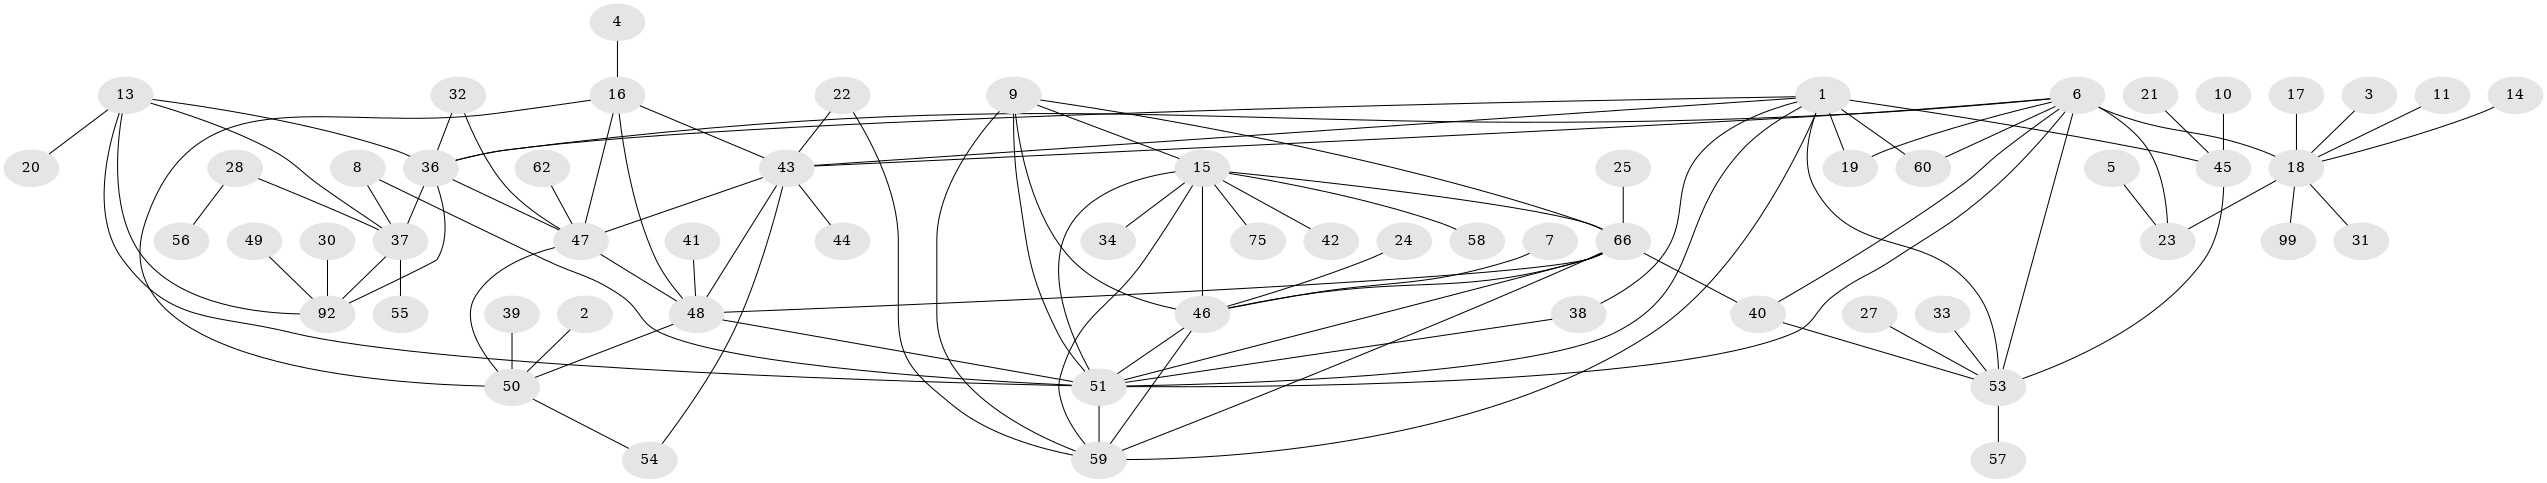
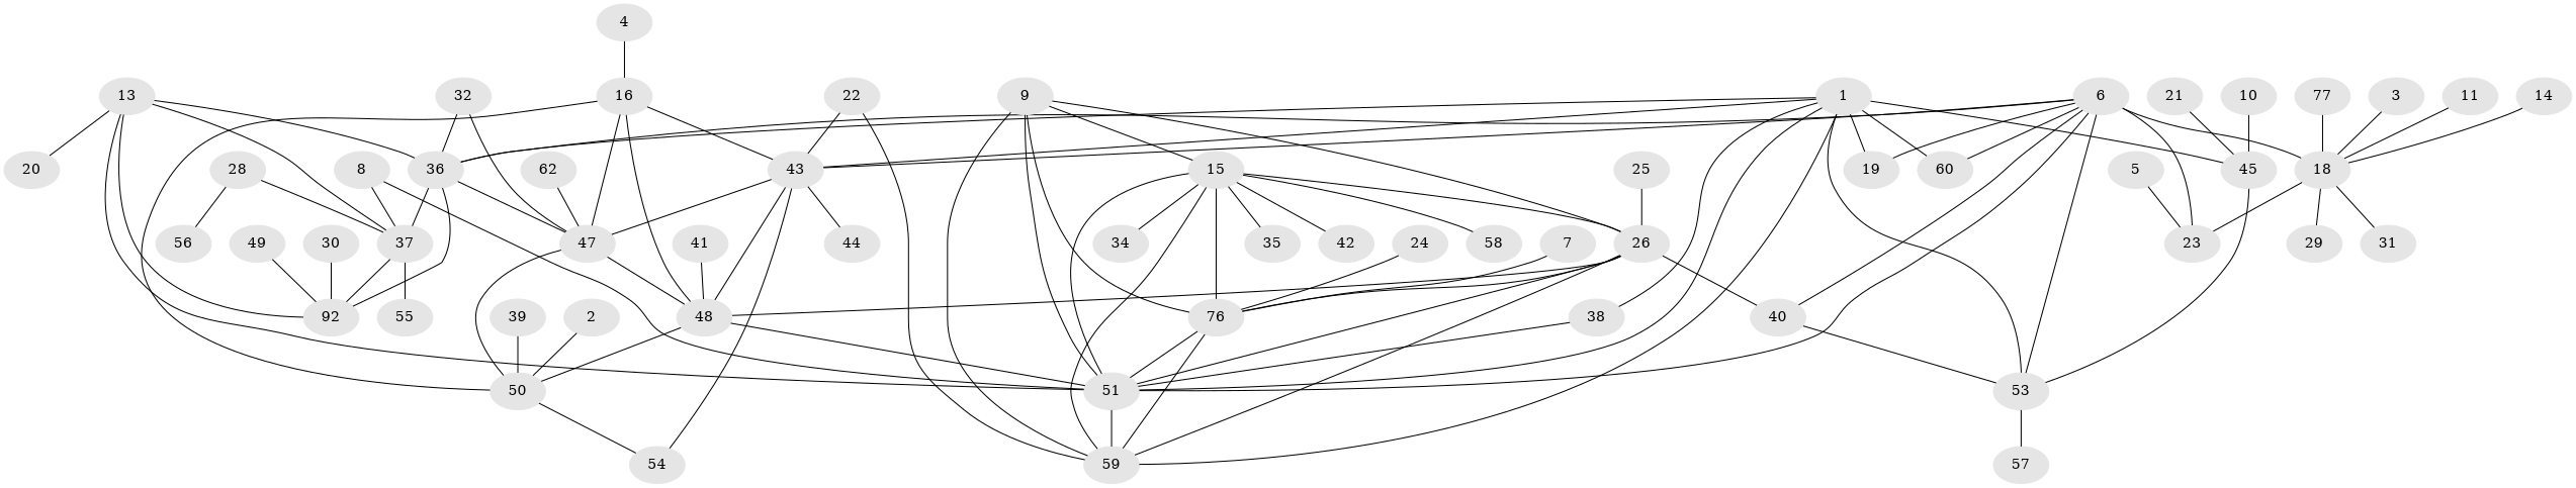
  graph {
    node [color=gray90 style=filled]
    edge [weight=1.0]
    1
    19
    36
    38
    43
    45
    51
    53
    59
    60
    37
    47
    n13 [label=92]
    48
    44
    54
    57
    2
    50
    3
    18
    23
-   29 [label=99]
+   29
    31
    4
    16
    5
    6
    40
    7
-   46
+   46 [label=76]
    8
    55
    9
    15
-   26 [label=66]
+   26
    34
-   35 [label=75]
+   35
    42
    58
    10
    11
    n43 [label=62]
    13
    20
    14
-   17
+   17 [label=77]
    21
    22
    24
    25
-   27
    28
    56
    30
    32
-   33
    39
    41
    49
    1 -- 19
    1 -- 36
    1 -- 38
    1 -- 43
    1 -- 45 [weight=6.0]
    1 -- 51
    1 -- 53 [weight=3.0]
    1 -- 59
    1 -- 60
    36 -- 37 [weight=2.0]
    36 -- 47
    36 -- n13 [weight=4.0]
    38 -- 51
    43 -- 47
    43 -- 48
    43 -- 44
    43 -- 54
    45 -- 53 [weight=2.0]
    51 -- 59
    53 -- 57
    37 -- n13 [weight=2.0]
    37 -- 55
    47 -- 48
    47 -- 50
    48 -- 51
    48 -- 50
    2 -- 50
    50 -- 54
    3 -- 18
    18 -- 23 [weight=2.0]
    18 -- 29
    18 -- 31
    4 -- 16
    16 -- 43 [weight=2.0]
    16 -- 47 [weight=2.0]
    16 -- 48 [weight=2.0]
    16 -- 50 [weight=2.0]
    5 -- 23
    6 -- 19
    6 -- 36
    6 -- 43
    6 -- 51
    6 -- 53
    6 -- 60
    6 -- 18 [weight=3.0]
    6 -- 23 [weight=6.0]
    6 -- 40
    40 -- 53
    7 -- 46
    46 -- 51
    46 -- 59
    8 -- 51
    8 -- 37
    9 -- 51
    9 -- 59
    9 -- 46
    9 -- 15
    9 -- 26
    15 -- 51
    15 -- 59
    15 -- 46
    15 -- 26
    15 -- 34
    15 -- 35
    15 -- 42
    15 -- 58
    26 -- 51
    26 -- 59
    26 -- 48
    26 -- 40
    26 -- 46
    10 -- 45
    11 -- 18
    n43 -- 47
    13 -- 36 [weight=2.0]
    13 -- 51
    13 -- 37
    13 -- n13 [weight=2.0]
    13 -- 20
    14 -- 18
    17 -- 18
    21 -- 45
    22 -- 43
    22 -- 59
    24 -- 46
    25 -- 26
-   27 -- 53
    28 -- 37
    28 -- 56
    30 -- n13
    32 -- 36
    32 -- 47
-   33 -- 53
    39 -- 50
    41 -- 48
    49 -- n13
  }
